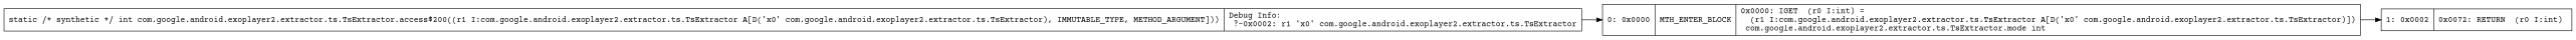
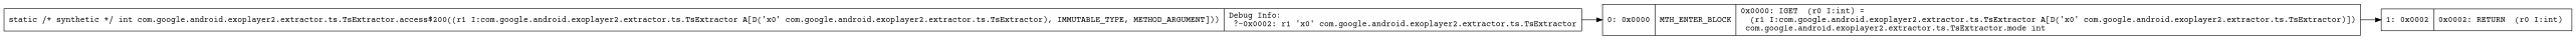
  digraph {
    rankdir=LR
    fontname="Courier Prime"
    node [shape=record fontname="Courier Prime"]
    edge [fontname="Courier Prime"]
    n1 [label="{0\:\ 0x0000|MTH_ENTER_BLOCK\l|0x0000: IGET  (r0 I:int) = \l  (r1 I:com.google.android.exoplayer2.extractor.ts.TsExtractor A[D('x0' com.google.android.exoplayer2.extractor.ts.TsExtractor)])\l com.google.android.exoplayer2.extractor.ts.TsExtractor.mode int \l}"]
-   n2 [label="{1\:\ 0x0002|0x0072: RETURN  (r0 I:int) \l}"]
+   n2 [label="{1\:\ 0x0002|0x0002: RETURN  (r0 I:int) \l}"]
    n3 [label="{static \/* synthetic *\/ int com.google.android.exoplayer2.extractor.ts.TsExtractor.access$200((r1 I:com.google.android.exoplayer2.extractor.ts.TsExtractor A[D('x0' com.google.android.exoplayer2.extractor.ts.TsExtractor), IMMUTABLE_TYPE, METHOD_ARGUMENT]))  | Debug Info:\l  ?\-0x0002: r1 'x0' com.google.android.exoplayer2.extractor.ts.TsExtractor\l}"]
    n1 -> n2
    n3 -> n1
  }
